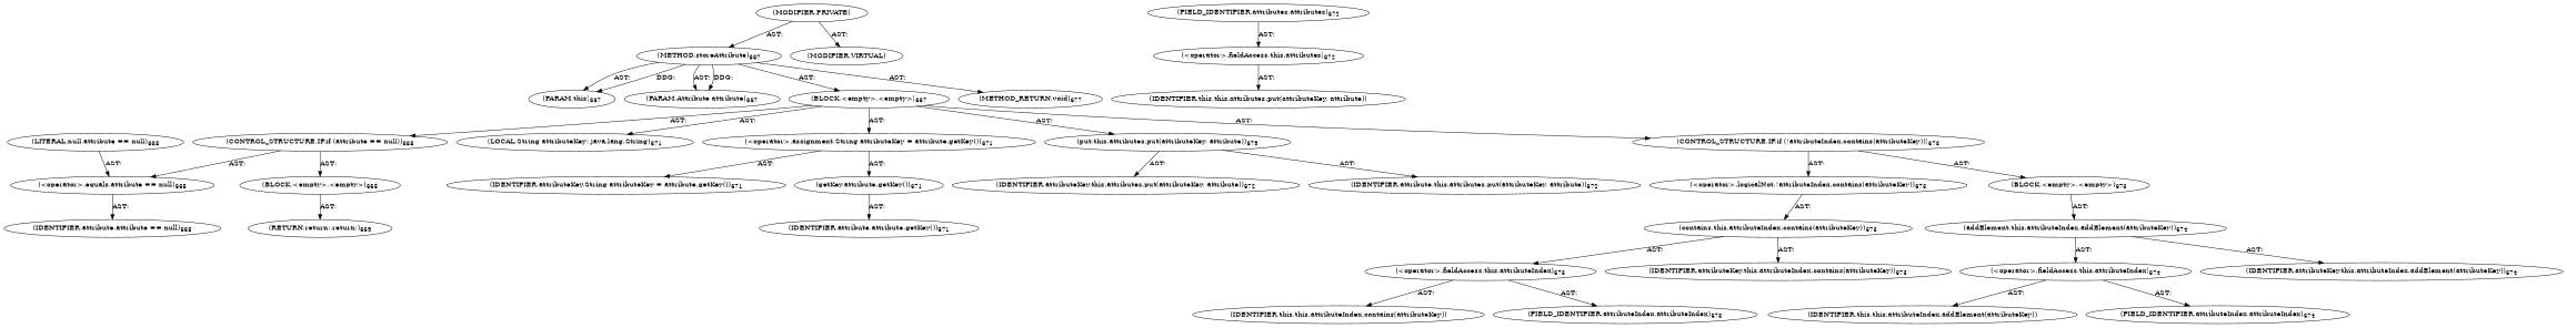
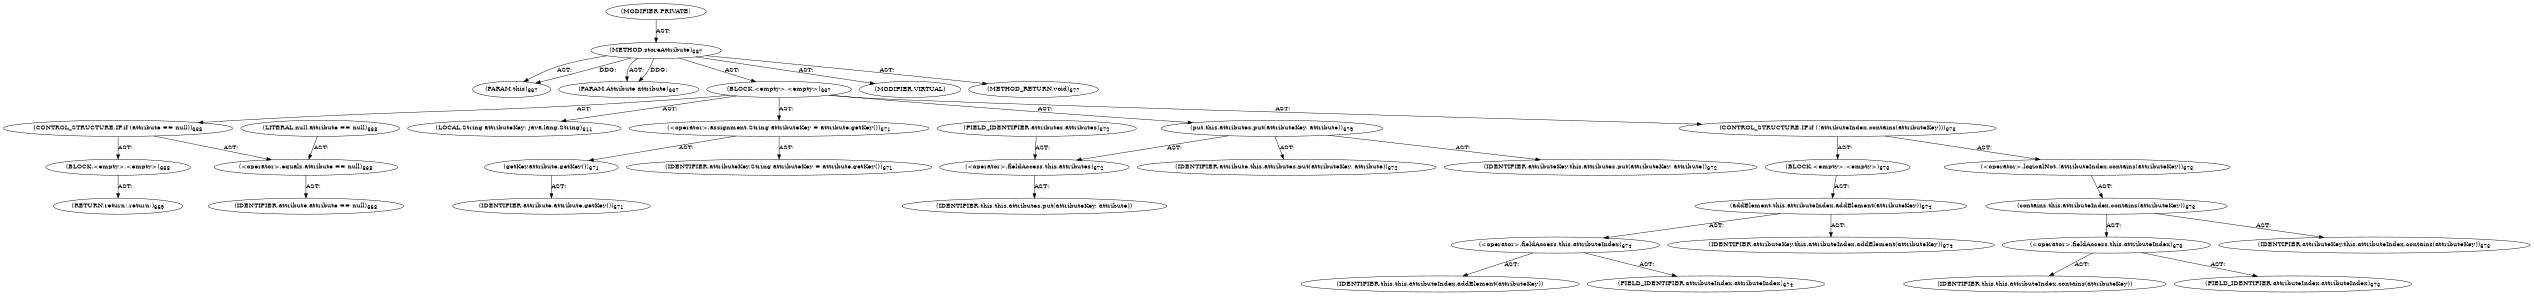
  digraph {
    n1 [label=<(METHOD,storeAttribute)<SUB>667</SUB>>]
    n2 [label=<(PARAM,this)<SUB>667</SUB>>]
    n3 [label=<(PARAM,Attribute attribute)<SUB>667</SUB>>]
    n4 [label=<(BLOCK,&lt;empty&gt;,&lt;empty&gt;)<SUB>667</SUB>>]
    n5 [label=<(MODIFIER,VIRTUAL)>]
    n6 [label=<(METHOD_RETURN,void)<SUB>677</SUB>>]
    n7 [label=<(CONTROL_STRUCTURE,IF,if (attribute == null))<SUB>668</SUB>>]
-   n8 [label=<(LOCAL,String attributeKey: java.lang.String)<SUB>671</SUB>>]
+   n8 [label=<(LOCAL,String attributeKey: java.lang.String)<SUB>611</SUB>>]
    n9 [label=<(&lt;operator&gt;.assignment,String attributeKey = attribute.getKey())<SUB>671</SUB>>]
    n10 [label=<(put,this.attributes.put(attributeKey, attribute))<SUB>679</SUB>>]
    n11 [label=<(CONTROL_STRUCTURE,IF,if (!attributeIndex.contains(attributeKey)))<SUB>673</SUB>>]
    n12 [label=<(MODIFIER,PRIVATE)>]
    n13 [label=<(&lt;operator&gt;.equals,attribute == null)<SUB>668</SUB>>]
    n14 [label=<(BLOCK,&lt;empty&gt;,&lt;empty&gt;)<SUB>668</SUB>>]
    n15 [label=<(IDENTIFIER,attributeKey,String attributeKey = attribute.getKey())<SUB>671</SUB>>]
    n16 [label=<(getKey,attribute.getKey())<SUB>671</SUB>>]
    n17 [label=<(&lt;operator&gt;.fieldAccess,this.attributes)<SUB>672</SUB>>]
    n18 [label=<(IDENTIFIER,attributeKey,this.attributes.put(attributeKey, attribute))<SUB>672</SUB>>]
    n19 [label=<(IDENTIFIER,attribute,this.attributes.put(attributeKey, attribute))<SUB>672</SUB>>]
    n20 [label=<(&lt;operator&gt;.logicalNot,!attributeIndex.contains(attributeKey))<SUB>673</SUB>>]
    n21 [label=<(BLOCK,&lt;empty&gt;,&lt;empty&gt;)<SUB>673</SUB>>]
    n22 [label=<(IDENTIFIER,attribute,attribute == null)<SUB>668</SUB>>]
    n23 [label=<(RETURN,return;,return;)<SUB>669</SUB>>]
    n24 [label=<(LITERAL,null,attribute == null)<SUB>668</SUB>>]
    n25 [label=<(IDENTIFIER,attribute,attribute.getKey())<SUB>671</SUB>>]
    n26 [label=<(IDENTIFIER,this,this.attributes.put(attributeKey, attribute))>]
    n27 [label=<(FIELD_IDENTIFIER,attributes,attributes)<SUB>672</SUB>>]
    n28 [label=<(contains,this.attributeIndex.contains(attributeKey))<SUB>673</SUB>>]
    n29 [label=<(addElement,this.attributeIndex.addElement(attributeKey))<SUB>674</SUB>>]
    n30 [label=<(&lt;operator&gt;.fieldAccess,this.attributeIndex)<SUB>673</SUB>>]
    n31 [label=<(IDENTIFIER,attributeKey,this.attributeIndex.contains(attributeKey))<SUB>673</SUB>>]
    n32 [label=<(IDENTIFIER,this,this.attributeIndex.contains(attributeKey))>]
    n33 [label=<(FIELD_IDENTIFIER,attributeIndex,attributeIndex)<SUB>673</SUB>>]
    n34 [label=<(&lt;operator&gt;.fieldAccess,this.attributeIndex)<SUB>674</SUB>>]
    n35 [label=<(IDENTIFIER,attributeKey,this.attributeIndex.addElement(attributeKey))<SUB>674</SUB>>]
    n36 [label=<(IDENTIFIER,this,this.attributeIndex.addElement(attributeKey))>]
    n37 [label=<(FIELD_IDENTIFIER,attributeIndex,attributeIndex)<SUB>674</SUB>>]
    n1 -> n2 [label="AST: "]
    n1 -> n2 [label="DDG: "]
    n1 -> n3 [label="AST: "]
    n1 -> n3 [label="DDG: "]
    n1 -> n4 [label="AST: "]
-   n12 -> n5 [label="AST: "]
+   n1 -> n5 [label="AST: "]
    n1 -> n6 [label="AST: "]
    n4 -> n7 [label="AST: "]
    n4 -> n8 [label="AST: "]
    n4 -> n9 [label="AST: "]
    n4 -> n10 [label="AST: "]
    n4 -> n11 [label="AST: "]
    n7 -> n13 [label="AST: "]
    n7 -> n14 [label="AST: "]
    n9 -> n15 [label="AST: "]
    n9 -> n16 [label="AST: "]
+   n10 -> n17 [label="AST: "]
    n10 -> n18 [label="AST: "]
    n10 -> n19 [label="AST: "]
    n11 -> n20 [label="AST: "]
    n11 -> n21 [label="AST: "]
    n12 -> n1 [label="AST: "]
    n13 -> n22 [label="AST: "]
    n14 -> n23 [label="AST: "]
    n16 -> n25 [label="AST: "]
    n17 -> n26 [label="AST: "]
    n20 -> n28 [label="AST: "]
    n21 -> n29 [label="AST: "]
    n24 -> n13 [label="AST: "]
    n27 -> n17 [label="AST: "]
    n28 -> n30 [label="AST: "]
    n28 -> n31 [label="AST: "]
    n29 -> n34 [label="AST: "]
    n29 -> n35 [label="AST: "]
    n30 -> n32 [label="AST: "]
    n30 -> n33 [label="AST: "]
    n34 -> n36 [label="AST: "]
    n34 -> n37 [label="AST: "]
  }
